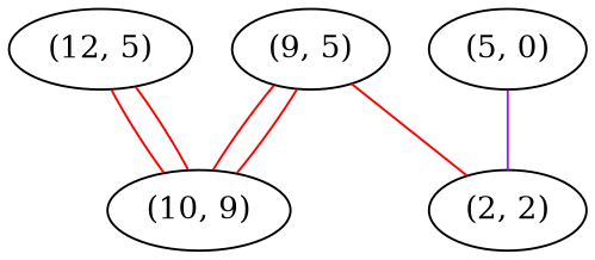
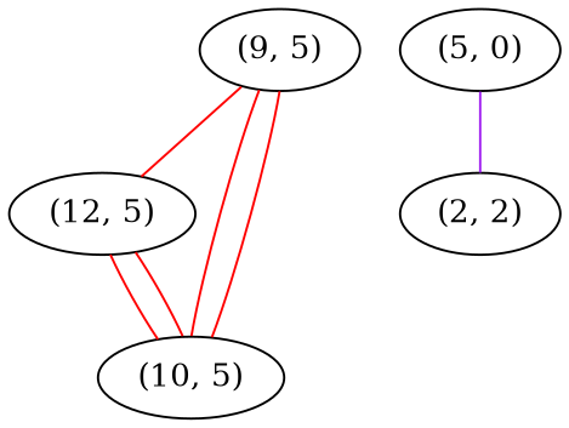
  graph {
    edge [color=red weight=1]
    "(12, 5)"
-   "(10, 5)" [label="(10, 9)"]
+   "(10, 5)"
    "(9, 5)"
    "(2, 2)"
    n5 [label="(5, 0)"]
    "(12, 5)" -- "(10, 5)"
    "(12, 5)" -- "(10, 5)"
    "(9, 5)" -- "(10, 5)"
    "(9, 5)" -- "(10, 5)"
-   "(9, 5)" -- "(2, 2)"
+   "(9, 5)" -- "(12, 5)"
    n5 -- "(2, 2)" [color=purple weight=4]
  }
